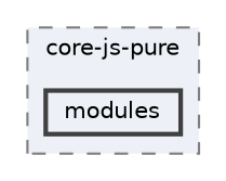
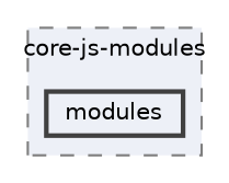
  digraph {
    compound=true
    rankdir=LR
    n1 [color=grey25 fillcolor="#edf0f7" fontname=Helvetica fontsize=10 height=0.2 label=modules shape=box style="filled,bold" width=0.4]
    subgraph cluster_1 {
      bgcolor="#edf0f7"
      fontname=Helvetica
      fontsize=10
-     label="core-js-pure"
+     label="core-js-modules"
      pencolor=grey50
      style="filled,dashed"
      n1
    }
  }
